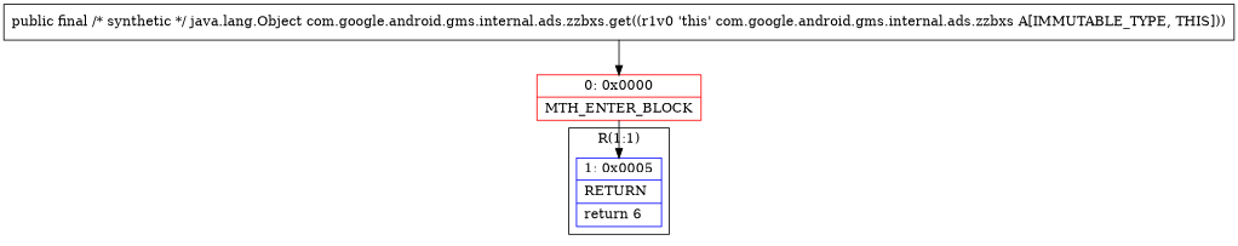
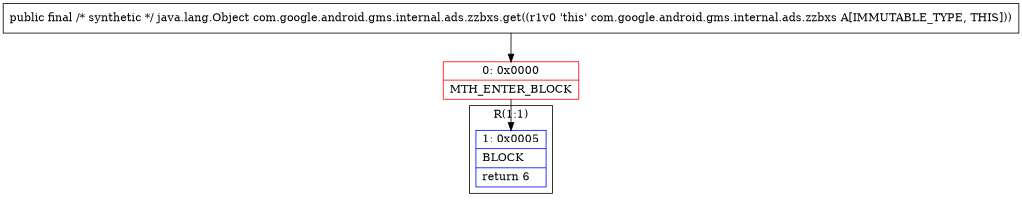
  digraph {
    node [shape=record]
-   n1 [color=blue label="{1\:\ 0x0005|RETURN\l|return 6\l}"]
+   n1 [color=blue label="{1\:\ 0x0005|BLOCK\l|return 6\l}"]
    n2 [color=red label="{0\:\ 0x0000|MTH_ENTER_BLOCK\l}"]
    n3 [label="{public final \/* synthetic *\/ java.lang.Object com.google.android.gms.internal.ads.zzbxs.get((r1v0 'this' com.google.android.gms.internal.ads.zzbxs A[IMMUTABLE_TYPE, THIS])) }"]
    subgraph cluster_1 {
      label="R(1:1)"
      n1
    }
    n2 -> n1
    n3 -> n2
  }
